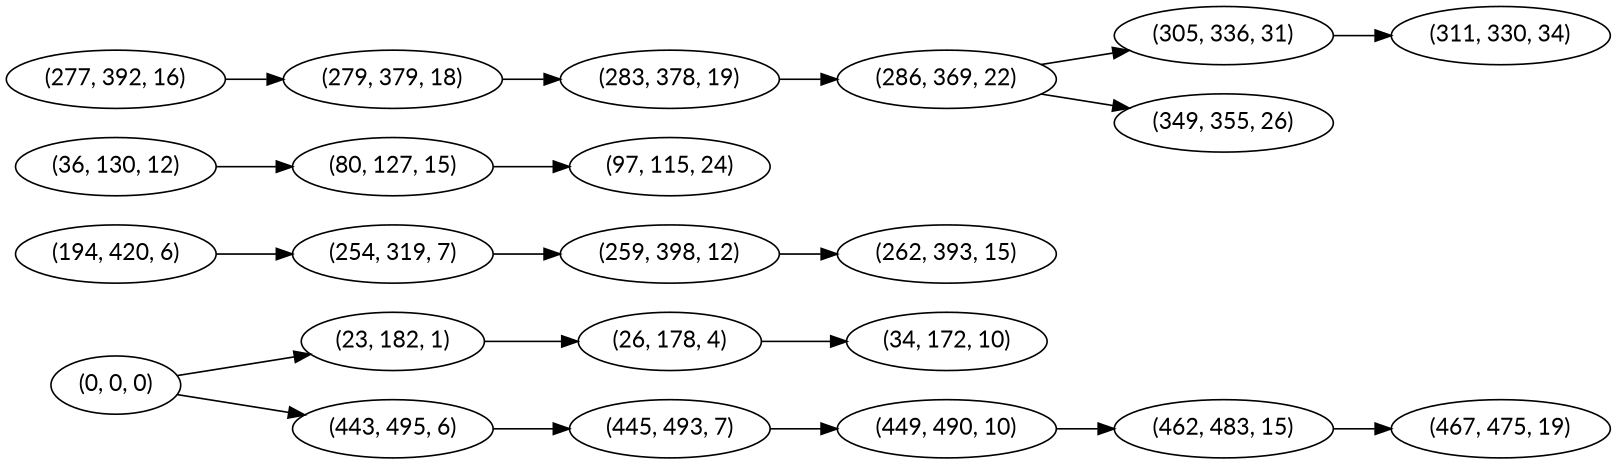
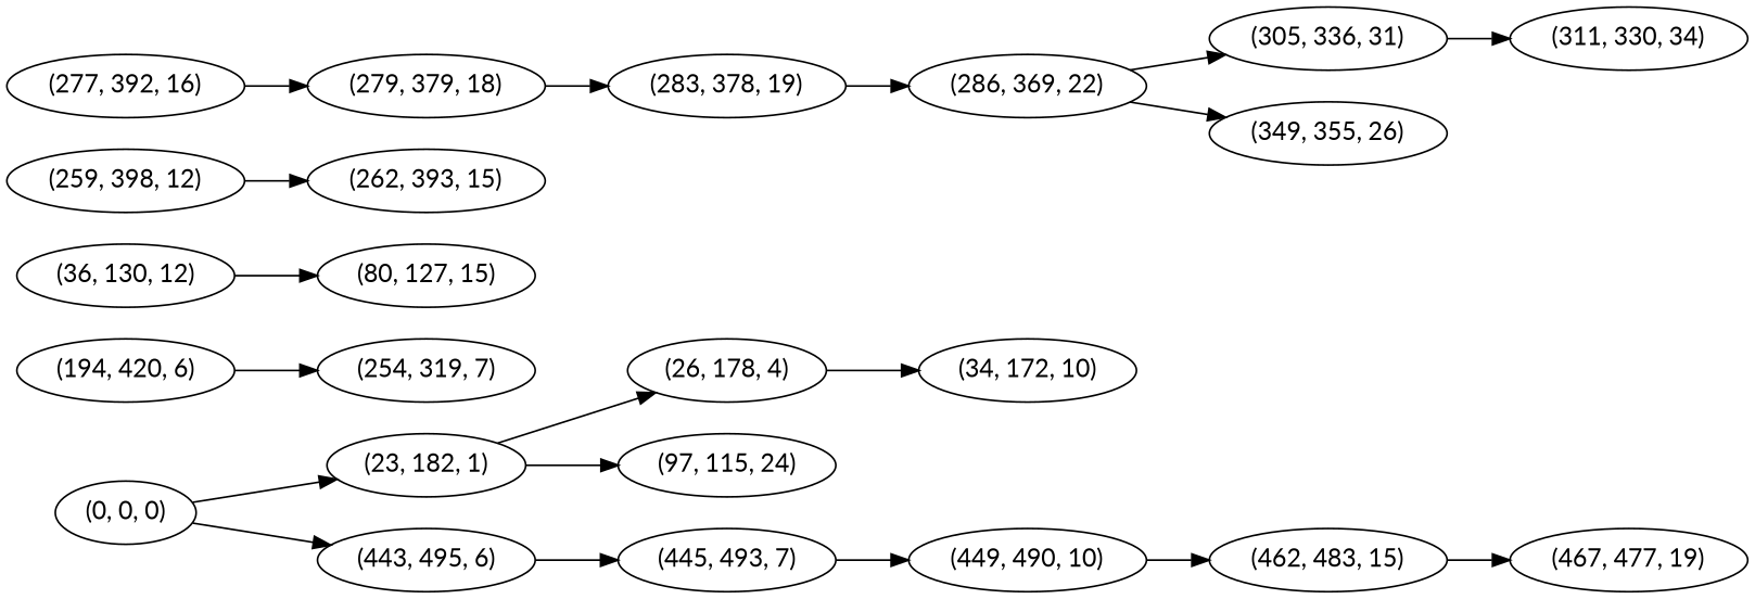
  digraph {
    fontname=Lato
    rankdir=LR
    node [fontname=Lato]
    edge [fontname=Lato]
    "(0, 0, 0)"
    "(23, 182, 1)"
    "(443, 495, 6)"
    "(26, 178, 4)"
    n5 [label="(254, 319, 7)"]
    "(194, 420, 6)"
    "(445, 493, 7)"
    "(34, 172, 10)"
    "(36, 130, 12)"
    "(80, 127, 15)"
    "(97, 115, 24)"
    "(259, 398, 12)"
    "(262, 393, 15)"
    "(277, 392, 16)"
    "(279, 379, 18)"
    "(283, 378, 19)"
    "(286, 369, 22)"
    "(305, 336, 31)"
    "(349, 355, 26)"
    "(311, 330, 34)"
    "(449, 490, 10)"
    "(462, 483, 15)"
-   "(467, 477, 19)" [label="(467, 475, 19)"]
+   "(467, 477, 19)"
    "(0, 0, 0)" -> "(23, 182, 1)"
    "(0, 0, 0)" -> "(443, 495, 6)"
    "(23, 182, 1)" -> "(26, 178, 4)"
    "(443, 495, 6)" -> "(445, 493, 7)"
    "(26, 178, 4)" -> "(34, 172, 10)"
-   n5 -> "(259, 398, 12)"
    "(194, 420, 6)" -> n5
    "(445, 493, 7)" -> "(449, 490, 10)"
    "(36, 130, 12)" -> "(80, 127, 15)"
-   "(80, 127, 15)" -> "(97, 115, 24)"
+   "(23, 182, 1)" -> "(97, 115, 24)"
    "(259, 398, 12)" -> "(262, 393, 15)"
    "(277, 392, 16)" -> "(279, 379, 18)"
    "(279, 379, 18)" -> "(283, 378, 19)"
    "(283, 378, 19)" -> "(286, 369, 22)"
    "(286, 369, 22)" -> "(305, 336, 31)"
    "(286, 369, 22)" -> "(349, 355, 26)"
    "(305, 336, 31)" -> "(311, 330, 34)"
    "(449, 490, 10)" -> "(462, 483, 15)"
    "(462, 483, 15)" -> "(467, 477, 19)"
  }
